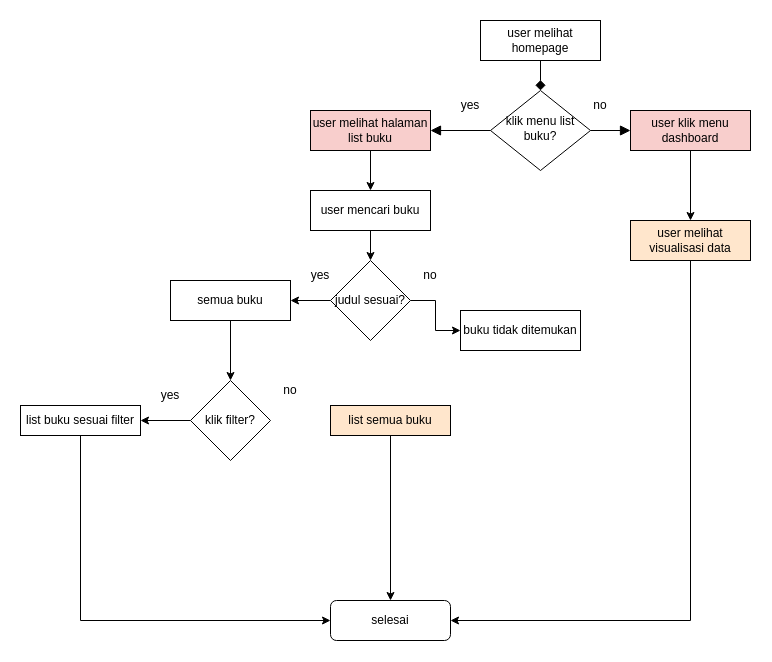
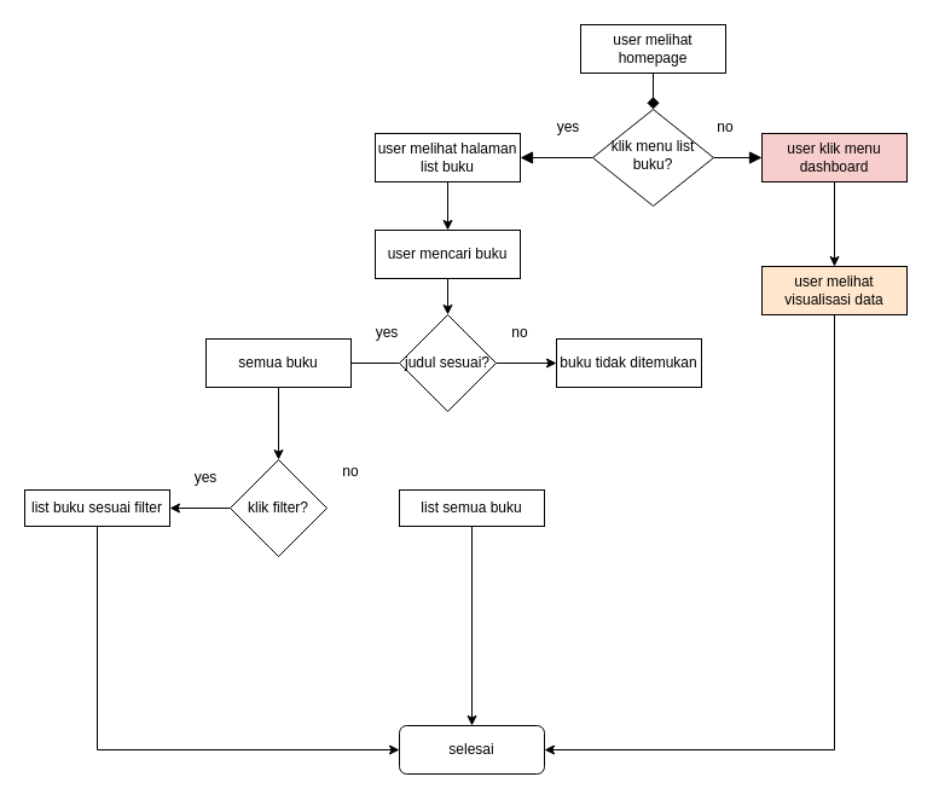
  <mxCell id="0" />
  <mxCell id="1" parent="0" />
  <mxCell id="2" style="edgeStyle=orthogonalEdgeStyle;rounded=0;orthogonalLoop=1;jettySize=auto;html=1;exitX=0.5;exitY=1;exitDx=0;exitDy=0;" parent="1" source="3" target="14" edge="1"><mxGeometry relative="1" as="geometry" /></mxCell>
- <mxCell id="3" value="user melihat halaman list buku" style="whiteSpace=wrap;html=1;fontSize=12;glass=0;strokeWidth=1;shadow=0;fillColor=#f8cecc;" parent="1" vertex="1"><mxGeometry x="310" y="110" width="120" height="40" as="geometry" /></mxCell>
+ <mxCell id="3" value="user melihat halaman list buku" style="whiteSpace=wrap;html=1;fontSize=12;glass=0;strokeWidth=1;shadow=0;" parent="1" vertex="1"><mxGeometry x="310" y="110" width="120" height="40" as="geometry" /></mxCell>
  <mxCell id="4" value="" style="edgeStyle=orthogonalEdgeStyle;rounded=0;orthogonalLoop=1;jettySize=auto;html=1;" parent="1" source="5" target="33" edge="1"><mxGeometry relative="1" as="geometry" /></mxCell>
  <mxCell id="5" value="user klik menu dashboard" style="whiteSpace=wrap;html=1;fontSize=12;glass=0;strokeWidth=1;shadow=0;fillColor=#f8cecc;" parent="1" vertex="1"><mxGeometry x="630" y="110" width="120" height="40" as="geometry" /></mxCell>
  <mxCell id="6" value="user melihat homepage" style="whiteSpace=wrap;html=1;fontSize=12;glass=0;strokeWidth=1;shadow=0;" parent="1" vertex="1"><mxGeometry x="480" y="20" width="120" height="40" as="geometry" /></mxCell>
  <mxCell id="7" value="klik menu list buku?" style="rhombus;whiteSpace=wrap;html=1;shadow=0;fontFamily=Helvetica;fontSize=12;align=center;strokeWidth=1;spacing=6;spacingTop=-4;" parent="1" vertex="1"><mxGeometry x="490" y="90" width="100" height="80" as="geometry" /></mxCell>
  <mxCell id="8" value="" style="rounded=0;html=1;jettySize=auto;orthogonalLoop=1;fontSize=11;endArrow=diamond;endFill=1;endSize=8;strokeWidth=1;shadow=0;labelBackgroundColor=none;edgeStyle=orthogonalEdgeStyle;exitX=0.5;exitY=1;exitDx=0;exitDy=0;entryX=0.5;entryY=0;entryDx=0;entryDy=0;" parent="1" source="6" target="7" edge="1"><mxGeometry relative="1" as="geometry"><mxPoint x="550" y="-10" as="sourcePoint" /><mxPoint x="550" y="30" as="targetPoint" /></mxGeometry></mxCell>
  <mxCell id="9" value="" style="rounded=0;html=1;jettySize=auto;orthogonalLoop=1;fontSize=11;endArrow=block;endFill=1;endSize=8;strokeWidth=1;shadow=0;labelBackgroundColor=none;edgeStyle=orthogonalEdgeStyle;exitX=0;exitY=0.5;exitDx=0;exitDy=0;entryX=1;entryY=0.5;entryDx=0;entryDy=0;" parent="1" source="7" target="3" edge="1"><mxGeometry relative="1" as="geometry"><mxPoint x="430" y="190" as="sourcePoint" /><mxPoint x="490" y="160" as="targetPoint" /></mxGeometry></mxCell>
  <mxCell id="10" value="yes" style="text;html=1;strokeColor=none;fillColor=none;align=center;verticalAlign=middle;whiteSpace=wrap;rounded=0;" parent="1" vertex="1"><mxGeometry x="440" y="90" width="60" height="30" as="geometry" /></mxCell>
  <mxCell id="11" value="" style="rounded=0;html=1;jettySize=auto;orthogonalLoop=1;fontSize=11;endArrow=block;endFill=1;endSize=8;strokeWidth=1;shadow=0;labelBackgroundColor=none;edgeStyle=orthogonalEdgeStyle;exitX=1;exitY=0.5;exitDx=0;exitDy=0;entryX=0;entryY=0.5;entryDx=0;entryDy=0;" parent="1" source="7" target="5" edge="1"><mxGeometry relative="1" as="geometry"><mxPoint x="550" y="-10" as="sourcePoint" /><mxPoint x="550" y="30" as="targetPoint" /></mxGeometry></mxCell>
  <mxCell id="12" value="no" style="text;html=1;strokeColor=none;fillColor=none;align=center;verticalAlign=middle;whiteSpace=wrap;rounded=0;" parent="1" vertex="1"><mxGeometry x="570" y="90" width="60" height="30" as="geometry" /></mxCell>
  <mxCell id="13" value="" style="edgeStyle=orthogonalEdgeStyle;rounded=0;orthogonalLoop=1;jettySize=auto;html=1;" parent="1" source="14" target="17" edge="1"><mxGeometry relative="1" as="geometry" /></mxCell>
  <mxCell id="14" value="user mencari buku" style="whiteSpace=wrap;html=1;glass=0;strokeWidth=1;shadow=0;" parent="1" vertex="1"><mxGeometry x="310" y="190" width="120" height="40" as="geometry" /></mxCell>
- <mxCell id="15" value="" style="edgeStyle=orthogonalEdgeStyle;rounded=0;orthogonalLoop=1;jettySize=auto;html=1;" parent="1" source="17" target="19" edge="1"><mxGeometry relative="1" as="geometry" /></mxCell>
+ <mxCell id="15" value="" style="edgeStyle=orthogonalEdgeStyle;rounded=0;orthogonalLoop=1;jettySize=auto;html=1;endArrow=none;" parent="1" source="17" target="19" edge="1"><mxGeometry relative="1" as="geometry" /></mxCell>
  <mxCell id="16" value="" style="edgeStyle=orthogonalEdgeStyle;rounded=0;orthogonalLoop=1;jettySize=auto;html=1;" parent="1" source="17" target="21" edge="1"><mxGeometry relative="1" as="geometry" /></mxCell>
  <mxCell id="17" value="judul sesuai?" style="rhombus;whiteSpace=wrap;html=1;glass=0;strokeWidth=1;shadow=0;" parent="1" vertex="1"><mxGeometry x="330" y="260" width="80" height="80" as="geometry" /></mxCell>
  <mxCell id="18" value="" style="edgeStyle=orthogonalEdgeStyle;rounded=0;orthogonalLoop=1;jettySize=auto;html=1;" parent="1" source="19" target="25" edge="1"><mxGeometry relative="1" as="geometry" /></mxCell>
  <mxCell id="19" value="semua buku" style="whiteSpace=wrap;html=1;glass=0;strokeWidth=1;shadow=0;" parent="1" vertex="1"><mxGeometry x="170" y="280" width="120" height="40" as="geometry" /></mxCell>
  <mxCell id="20" style="edgeStyle=orthogonalEdgeStyle;rounded=0;orthogonalLoop=1;jettySize=auto;html=1;exitX=0.5;exitY=1;exitDx=0;exitDy=0;" parent="1" source="19" target="19" edge="1"><mxGeometry relative="1" as="geometry" /></mxCell>
- <mxCell id="21" value="buku tidak ditemukan" style="whiteSpace=wrap;html=1;glass=0;strokeWidth=1;shadow=0;" parent="1" vertex="1"><mxGeometry x="460" y="310" width="120" height="40" as="geometry" /></mxCell>
+ <mxCell id="21" value="buku tidak ditemukan" style="whiteSpace=wrap;html=1;glass=0;strokeWidth=1;shadow=0;" parent="1" vertex="1"><mxGeometry x="460" y="280" width="120" height="40" as="geometry" /></mxCell>
  <mxCell id="22" value="yes" style="text;html=1;strokeColor=none;fillColor=none;align=center;verticalAlign=middle;whiteSpace=wrap;rounded=0;" parent="1" vertex="1"><mxGeometry x="290" y="260" width="60" height="30" as="geometry" /></mxCell>
  <mxCell id="23" value="no" style="text;html=1;strokeColor=none;fillColor=none;align=center;verticalAlign=middle;whiteSpace=wrap;rounded=0;" parent="1" vertex="1"><mxGeometry x="400" y="260" width="60" height="30" as="geometry" /></mxCell>
  <mxCell id="24" value="" style="edgeStyle=orthogonalEdgeStyle;rounded=0;orthogonalLoop=1;jettySize=auto;html=1;" parent="1" source="25" target="27" edge="1"><mxGeometry relative="1" as="geometry" /></mxCell>
  <mxCell id="25" value="klik filter?" style="rhombus;whiteSpace=wrap;html=1;glass=0;strokeWidth=1;shadow=0;" parent="1" vertex="1"><mxGeometry x="190" y="380" width="80" height="80" as="geometry" /></mxCell>
  <mxCell id="26" style="edgeStyle=orthogonalEdgeStyle;rounded=0;orthogonalLoop=1;jettySize=auto;html=1;exitX=0.5;exitY=1;exitDx=0;exitDy=0;entryX=0;entryY=0.5;entryDx=0;entryDy=0;" parent="1" source="27" target="34" edge="1"><mxGeometry relative="1" as="geometry" /></mxCell>
  <mxCell id="27" value="list buku sesuai filter" style="whiteSpace=wrap;html=1;glass=0;strokeWidth=1;shadow=0;" parent="1" vertex="1"><mxGeometry x="20" y="405" width="120" height="30" as="geometry" /></mxCell>
  <mxCell id="28" style="edgeStyle=orthogonalEdgeStyle;rounded=0;orthogonalLoop=1;jettySize=auto;html=1;exitX=0.5;exitY=1;exitDx=0;exitDy=0;" parent="1" source="29" target="34" edge="1"><mxGeometry relative="1" as="geometry" /></mxCell>
- <mxCell id="29" value="list semua buku" style="whiteSpace=wrap;html=1;glass=0;strokeWidth=1;shadow=0;fillColor=#ffe6cc;" parent="1" vertex="1"><mxGeometry x="330" y="405" width="120" height="30" as="geometry" /></mxCell>
+ <mxCell id="29" value="list semua buku" style="whiteSpace=wrap;html=1;glass=0;strokeWidth=1;shadow=0;" parent="1" vertex="1"><mxGeometry x="330" y="405" width="120" height="30" as="geometry" /></mxCell>
  <mxCell id="30" value="yes" style="text;html=1;strokeColor=none;fillColor=none;align=center;verticalAlign=middle;whiteSpace=wrap;rounded=0;" parent="1" vertex="1"><mxGeometry x="140" y="380" width="60" height="30" as="geometry" /></mxCell>
  <mxCell id="31" value="no" style="text;html=1;strokeColor=none;fillColor=none;align=center;verticalAlign=middle;whiteSpace=wrap;rounded=0;" parent="1" vertex="1"><mxGeometry x="260" y="375" width="60" height="30" as="geometry" /></mxCell>
  <mxCell id="32" style="edgeStyle=orthogonalEdgeStyle;rounded=0;orthogonalLoop=1;jettySize=auto;html=1;exitX=0.5;exitY=1;exitDx=0;exitDy=0;entryX=1;entryY=0.5;entryDx=0;entryDy=0;" parent="1" source="33" target="34" edge="1"><mxGeometry relative="1" as="geometry" /></mxCell>
  <mxCell id="33" value="user melihat visualisasi data" style="whiteSpace=wrap;html=1;glass=0;strokeWidth=1;shadow=0;fillColor=#ffe6cc;" parent="1" vertex="1"><mxGeometry x="630" y="220" width="120" height="40" as="geometry" /></mxCell>
  <mxCell id="34" value="selesai" style="rounded=1;whiteSpace=wrap;html=1;fontSize=12;glass=0;strokeWidth=1;shadow=0;" parent="1" vertex="1"><mxGeometry x="330" y="600" width="120" height="40" as="geometry" /></mxCell>
